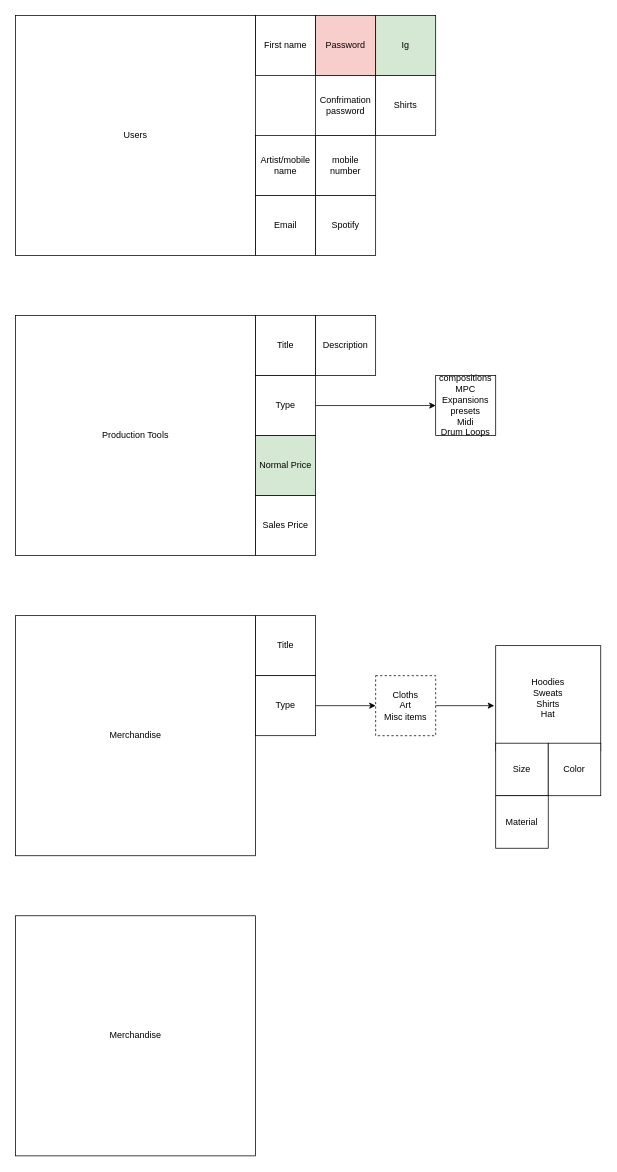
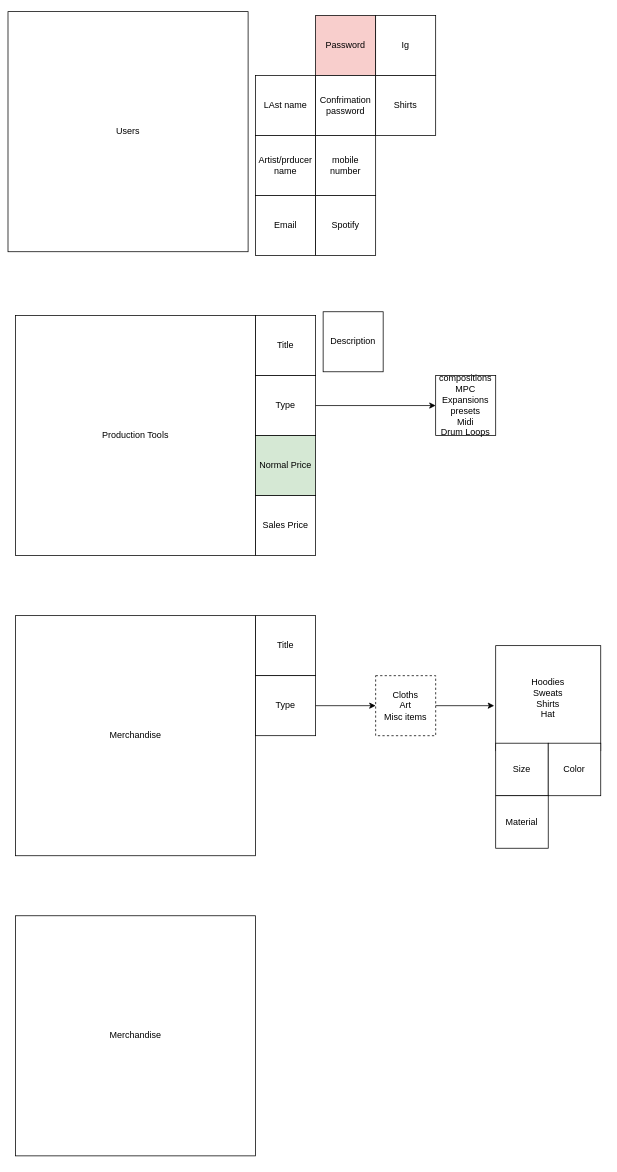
  <mxCell id="0" />
  <mxCell id="1" parent="0" />
- <mxCell id="2" value="Users" style="whiteSpace=wrap;html=1;aspect=fixed;" vertex="1" parent="1"><mxGeometry width="320" height="320" as="geometry" x="20" y="20" /></mxCell>
- <mxCell id="3" value="First name" style="whiteSpace=wrap;html=1;aspect=fixed;" vertex="1" parent="1"><mxGeometry x="340" width="80" height="80" as="geometry" y="20" /></mxCell>
- <mxCell id="5" value="Artist/mobile name" style="whiteSpace=wrap;html=1;aspect=fixed;" vertex="1" parent="1"><mxGeometry x="340" y="180" width="80" height="80" as="geometry" /></mxCell>
+ <mxCell id="2" value="Users" style="whiteSpace=wrap;html=1;aspect=fixed;" vertex="1" parent="1"><mxGeometry x="10" y="15" width="320" height="320" as="geometry" /></mxCell>
+ <mxCell id="4" value="LAst name" style="whiteSpace=wrap;html=1;aspect=fixed;" vertex="1" parent="1"><mxGeometry x="340" y="100" width="80" height="80" as="geometry" /></mxCell>
+ <mxCell id="5" value="Artist/prducer name" style="whiteSpace=wrap;html=1;aspect=fixed;" vertex="1" parent="1"><mxGeometry x="340" y="180" width="80" height="80" as="geometry" /></mxCell>
  <mxCell id="6" value="Email" style="whiteSpace=wrap;html=1;aspect=fixed;" vertex="1" parent="1"><mxGeometry x="340" y="260" width="80" height="80" as="geometry" /></mxCell>
  <mxCell id="7" value="Password" style="whiteSpace=wrap;html=1;aspect=fixed;fillColor=#f8cecc;" vertex="1" parent="1"><mxGeometry x="420" width="80" height="80" as="geometry" y="20" /></mxCell>
  <mxCell id="8" value="Confrimation password&lt;span style=&quot;color: rgba(0 , 0 , 0 , 0) ; font-family: monospace ; font-size: 0px&quot;&gt;%3CmxGraphModel%3E%3Croot%3E%3CmxCell%20id%3D%220%22%2F%3E%3CmxCell%20id%3D%221%22%20parent%3D%220%22%2F%3E%3CmxCell%20id%3D%222%22%20value%3D%22Password%22%20style%3D%22whiteSpace%3Dwrap%3Bhtml%3D1%3Baspect%3Dfixed%3B%22%20vertex%3D%221%22%20parent%3D%221%22%3E%3CmxGeometry%20y%3D%22470%22%20width%3D%2280%22%20height%3D%2280%22%20as%3D%22geometry%22%2F%3E%3C%2FmxCell%3E%3C%2Froot%3E%3C%2FmxGraphModel%3E&lt;/span&gt;" style="whiteSpace=wrap;html=1;aspect=fixed;" vertex="1" parent="1"><mxGeometry x="420" y="100" width="80" height="80" as="geometry" /></mxCell>
  <mxCell id="9" value="mobile number" style="whiteSpace=wrap;html=1;aspect=fixed;" vertex="1" parent="1"><mxGeometry x="420" y="180" width="80" height="80" as="geometry" /></mxCell>
  <mxCell id="10" value="Spotify" style="whiteSpace=wrap;html=1;aspect=fixed;" vertex="1" parent="1"><mxGeometry x="420" y="260" width="80" height="80" as="geometry" /></mxCell>
- <mxCell id="11" value="Ig" style="whiteSpace=wrap;html=1;aspect=fixed;fillColor=#d5e8d4;" vertex="1" parent="1"><mxGeometry x="500" width="80" height="80" as="geometry" y="20" /></mxCell>
+ <mxCell id="11" value="Ig" style="whiteSpace=wrap;html=1;aspect=fixed;" vertex="1" parent="1"><mxGeometry x="500" width="80" height="80" as="geometry" y="20" /></mxCell>
  <mxCell id="12" value="Shirts" style="whiteSpace=wrap;html=1;aspect=fixed;" vertex="1" parent="1"><mxGeometry x="500" y="100" width="80" height="80" as="geometry" /></mxCell>
  <mxCell id="13" value="Production Tools" style="whiteSpace=wrap;html=1;aspect=fixed;" vertex="1" parent="1"><mxGeometry y="420" width="320" height="320" as="geometry" x="20" /></mxCell>
  <mxCell id="14" value="Title" style="whiteSpace=wrap;html=1;aspect=fixed;" vertex="1" parent="1"><mxGeometry x="340" y="420" width="80" height="80" as="geometry" /></mxCell>
  <mxCell id="15" value="Type" style="whiteSpace=wrap;html=1;aspect=fixed;" vertex="1" parent="1"><mxGeometry x="340" y="500" width="80" height="80" as="geometry" /></mxCell>
  <mxCell id="16" value="compositions&lt;br&gt;MPC Expansions&lt;br&gt;presets&lt;br&gt;Midi&lt;br&gt;Drum Loops" style="whiteSpace=wrap;html=1;aspect=fixed;" vertex="1" parent="1"><mxGeometry x="580" y="500" width="80" height="80" as="geometry" /></mxCell>
  <mxCell id="17" value="" style="endArrow=classic;html=1;exitX=1;exitY=0.5;exitDx=0;exitDy=0;entryX=0;entryY=0.5;entryDx=0;entryDy=0;" edge="1" parent="1" source="15" target="16"><mxGeometry width="50" height="50" relative="1" as="geometry"><mxPoint x="420" y="400" as="sourcePoint" /><mxPoint x="470" y="350" as="targetPoint" /></mxGeometry></mxCell>
  <mxCell id="18" value="Normal Price" style="whiteSpace=wrap;html=1;aspect=fixed;fillColor=#d5e8d4;" vertex="1" parent="1"><mxGeometry x="340" y="580" width="80" height="80" as="geometry" /></mxCell>
  <mxCell id="19" value="Sales Price" style="whiteSpace=wrap;html=1;aspect=fixed;" vertex="1" parent="1"><mxGeometry x="340" y="660" width="80" height="80" as="geometry" /></mxCell>
- <mxCell id="20" value="Description" style="whiteSpace=wrap;html=1;aspect=fixed;" vertex="1" parent="1"><mxGeometry x="420" y="420" width="80" height="80" as="geometry" /></mxCell>
+ <mxCell id="20" value="Description" style="whiteSpace=wrap;html=1;aspect=fixed;" vertex="1" parent="1"><mxGeometry x="430" y="415" width="80" height="80" as="geometry" /></mxCell>
  <mxCell id="21" value="Merchandise" style="whiteSpace=wrap;html=1;aspect=fixed;" vertex="1" parent="1"><mxGeometry y="820" width="320" height="320" as="geometry" x="20" /></mxCell>
  <mxCell id="22" value="Title" style="whiteSpace=wrap;html=1;aspect=fixed;" vertex="1" parent="1"><mxGeometry x="340" y="820" width="80" height="80" as="geometry" /></mxCell>
  <mxCell id="23" value="Type" style="whiteSpace=wrap;html=1;aspect=fixed;" vertex="1" parent="1"><mxGeometry x="340" y="900" width="80" height="80" as="geometry" /></mxCell>
  <mxCell id="24" value="Cloths&lt;br&gt;Art&lt;br&gt;Misc items" style="whiteSpace=wrap;html=1;aspect=fixed;dashed=1;" vertex="1" parent="1"><mxGeometry x="500" y="900" width="80" height="80" as="geometry" /></mxCell>
  <mxCell id="25" value="Hoodies&lt;br&gt;Sweats&lt;br&gt;Shirts&lt;br&gt;Hat&lt;br&gt;" style="whiteSpace=wrap;html=1;aspect=fixed;" vertex="1" parent="1"><mxGeometry x="660" y="860" width="140" height="140" as="geometry" /></mxCell>
  <mxCell id="26" value="" style="endArrow=classic;html=1;exitX=1;exitY=0.5;exitDx=0;exitDy=0;" edge="1" parent="1" source="24"><mxGeometry width="50" height="50" relative="1" as="geometry"><mxPoint x="420" y="780" as="sourcePoint" /><mxPoint x="658" y="940" as="targetPoint" /></mxGeometry></mxCell>
  <mxCell id="27" value="Size" style="whiteSpace=wrap;html=1;aspect=fixed;" vertex="1" parent="1"><mxGeometry x="660" y="990" width="70" height="70" as="geometry" /></mxCell>
  <mxCell id="28" value="Color" style="whiteSpace=wrap;html=1;aspect=fixed;" vertex="1" parent="1"><mxGeometry x="730" y="990" width="70" height="70" as="geometry" /></mxCell>
  <mxCell id="29" value="Material" style="whiteSpace=wrap;html=1;aspect=fixed;" vertex="1" parent="1"><mxGeometry x="660" y="1060" width="70" height="70" as="geometry" /></mxCell>
  <mxCell id="30" value="" style="endArrow=classic;html=1;exitX=1;exitY=0.5;exitDx=0;exitDy=0;entryX=0;entryY=0.5;entryDx=0;entryDy=0;" edge="1" parent="1" source="23" target="24"><mxGeometry width="50" height="50" relative="1" as="geometry"><mxPoint x="420" y="780" as="sourcePoint" /><mxPoint x="470" y="730" as="targetPoint" /></mxGeometry></mxCell>
  <mxCell id="31" value="Merchandise" style="whiteSpace=wrap;html=1;aspect=fixed;" vertex="1" parent="1"><mxGeometry y="1220" width="320" height="320" as="geometry" x="20" /></mxCell>
